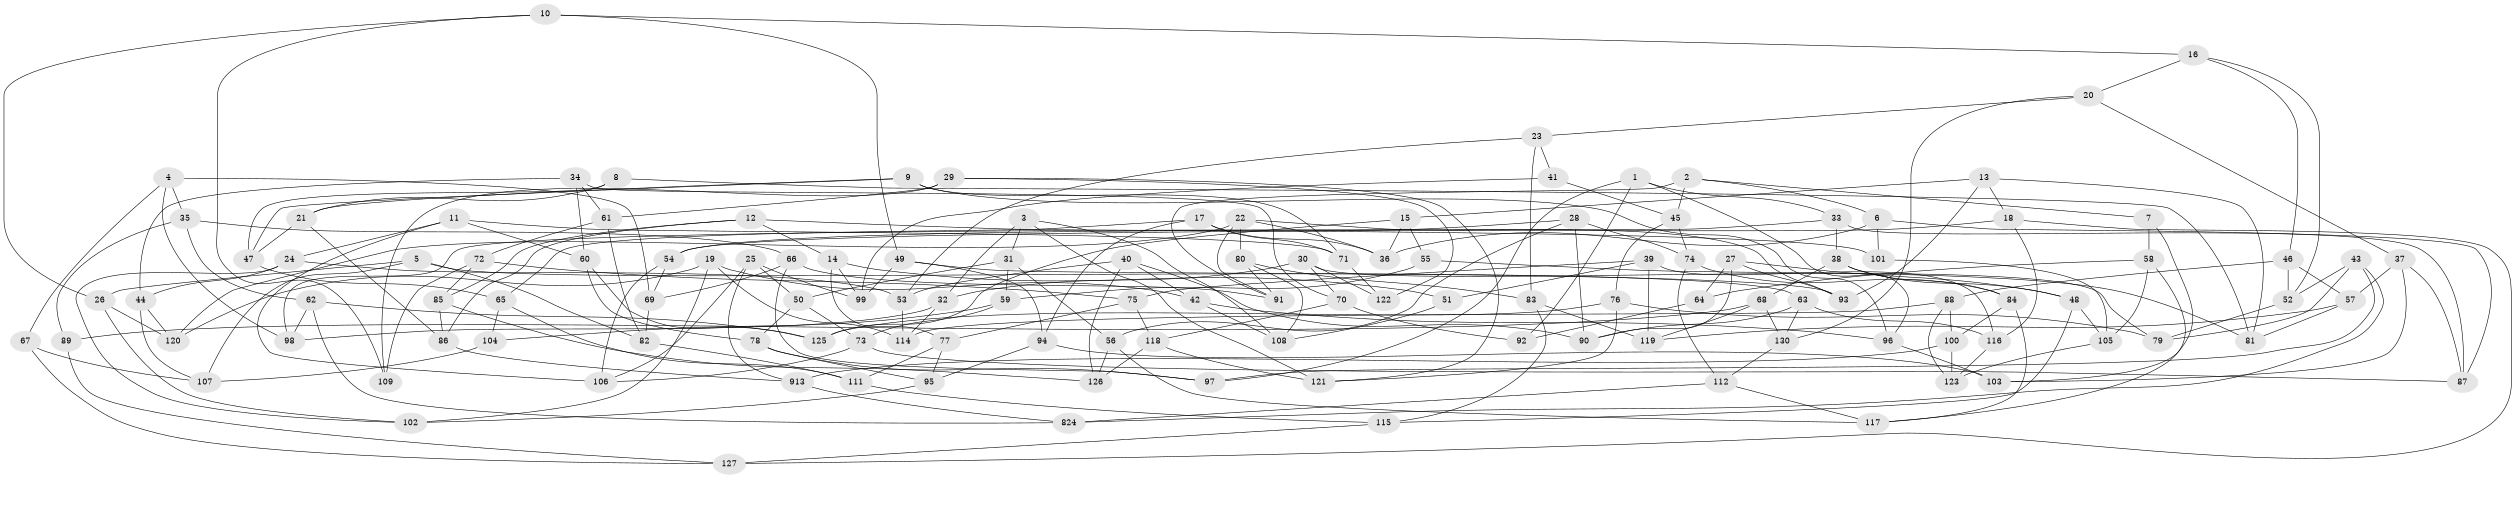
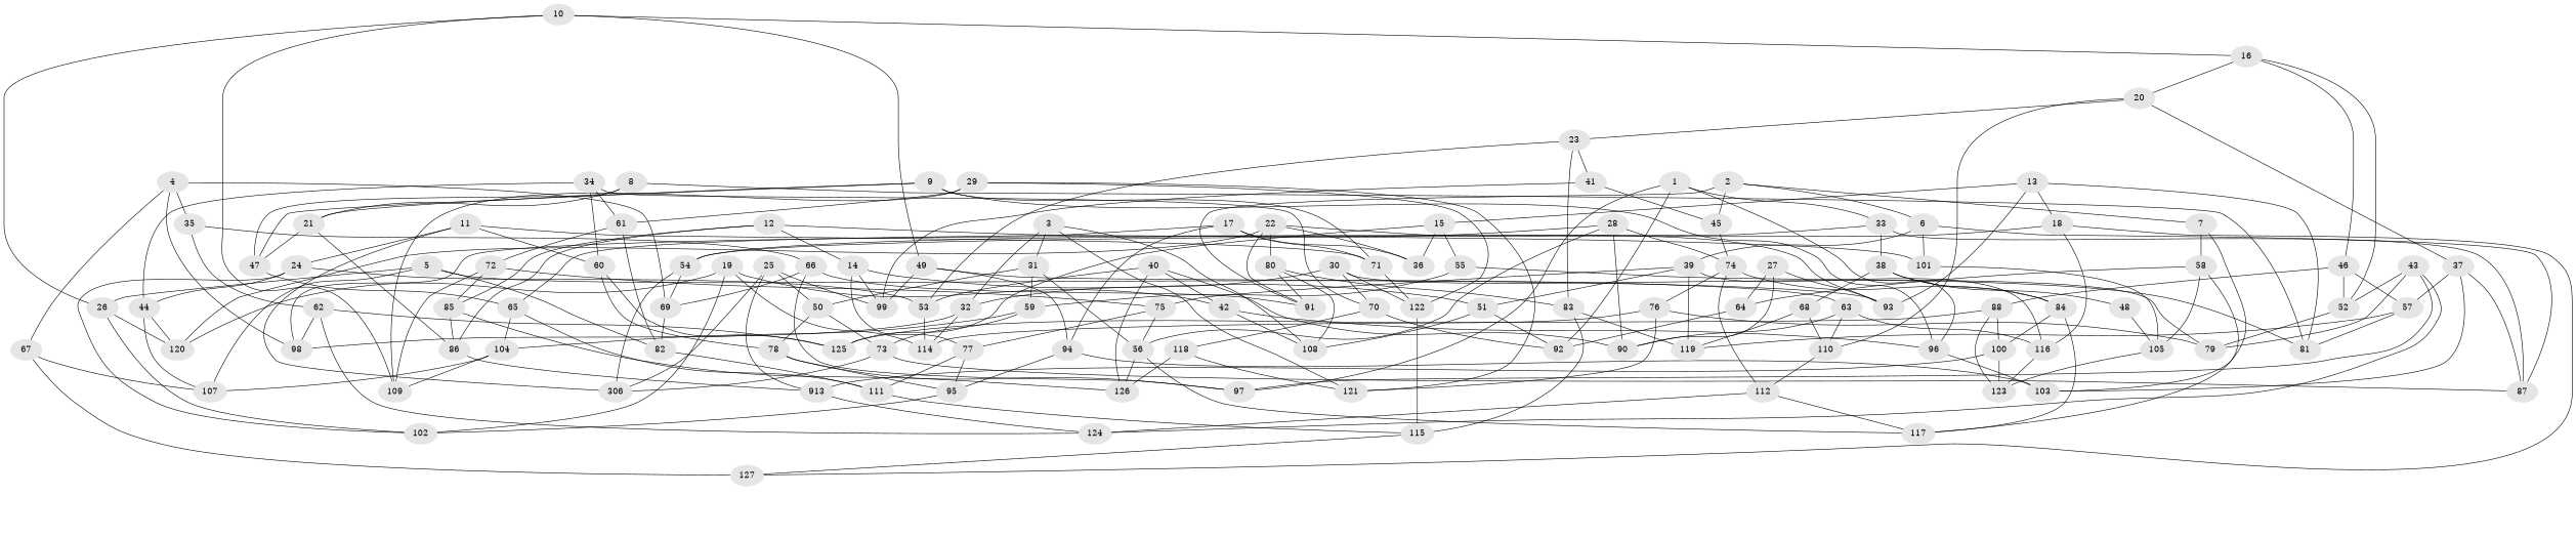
  graph {
    node [color=gray90 style=filled]
    1
    33
    92
    96
    97
    98
    87
    38
    103
    2
    6
    7
    45
    91
    36
    101
    58
    74
    76
    3
    31
    32
    108
    121
    50
    56
    59
    114
    4
    35
    67
    69
    62
    66
-   89
    107
    127
    82
    5
    26
    63
    102
    120
    116
-   110 [label=130]
+   110
    90
    111
    105
    64
    117
    8
    21
    47
    81
    86
    41
    99
    65
    9
    71
    122
    10
    16
    49
    109
    20
    46
    52
    93
    94
    11
    24
    60
-   106
+   106 [label=306]
    53
    44
    125
    78
    12
    14
    85
    51
    77
    126
    n85 [label=913]
    13
    15
    18
    55
    54
    95
    23
    37
    57
    88
    79
    17
    104
    123
    19
    42
    83
    112
    22
    80
    119
    115
    25
    73
-   124 [label=824]
+   124
    27
    48
    28
    84
    29
    61
    72
    30
    70
    118
    68
    34
    100
    39
    75
    40
    43
    1 -- 33
    1 -- 92
    1 -- 96
    1 -- 97
    33 -- 98
    33 -- 87
    33 -- 38
    96 -- 103
    38 -- 48
    38 -- 84
    38 -- 68
    2 -- 6
    2 -- 7
    2 -- 45
    2 -- 91
    6 -- 87
-   6 -- 36
+   6 -- 39
    6 -- 101
    7 -- 103
    7 -- 58
    45 -- 74
-   45 -- 76
+   74 -- 76
    101 -- 105
    58 -- 105
    58 -- 64
    58 -- 117
    74 -- 112
    74 -- 84
    76 -- 121
    76 -- 125
    76 -- 79
    3 -- 31
    3 -- 32
    3 -- 108
    3 -- 121
    31 -- 50
    31 -- 56
    31 -- 59
    32 -- 98
    32 -- 114
    50 -- 78
    50 -- 73
    56 -- 117
    56 -- 126
    59 -- 104
    59 -- 73
    4 -- 98
    4 -- 35
    4 -- 67
    4 -- 69
    35 -- 62
    35 -- 66
-   35 -- 89
    67 -- 107
    67 -- 127
    69 -- 82
    62 -- 98
    62 -- 125
    62 -- 124
    66 -- 97
    66 -- 91
    66 -- 69
-   89 -- 127
    82 -- 111
    5 -- 107
    5 -- 82
    5 -- 26
    5 -- 63
    26 -- 102
    26 -- 120
    63 -- 116
    63 -- 110
    63 -- 90
    116 -- 123
    110 -- 112
    111 -- 115
    105 -- 123
    64 -- 92
    8 -- 21
    8 -- 47
    8 -- 81
    21 -- 47
    21 -- 86
    47 -- 65
    86 -- n85
    41 -- 45
    41 -- 99
    65 -- 111
    65 -- 104
    9 -- 96
    9 -- 21
    9 -- 47
    9 -- 71
    71 -- 122
    10 -- 26
    10 -- 16
    10 -- 49
    10 -- 109
    16 -- 20
    16 -- 46
    16 -- 52
    49 -- 99
    49 -- 93
    49 -- 94
    20 -- 110
    20 -- 23
    20 -- 37
    46 -- 52
    46 -- 57
    46 -- 88
    52 -- 79
    94 -- 103
    94 -- 95
    11 -- 71
    11 -- 24
    11 -- 60
    11 -- 106
    24 -- 102
    24 -- 53
    24 -- 44
    60 -- 125
    60 -- 78
    53 -- 114
    44 -- 107
    44 -- 120
    78 -- 97
    78 -- 95
    12 -- 101
    12 -- 86
    12 -- 14
    12 -- 85
    14 -- 99
    14 -- 51
    14 -- 77
    85 -- 86
    85 -- 126
+   51 -- 92
    51 -- 108
    77 -- 111
    77 -- 95
    n85 -- 124
    13 -- 81
    13 -- 93
    13 -- 15
    13 -- 18
    15 -- 36
    15 -- 125
    15 -- 55
    18 -- 127
    18 -- 116
    18 -- 54
    55 -- 59
    55 -- 81
    54 -- 69
    54 -- 106
    95 -- 102
    23 -- 41
    23 -- 53
    23 -- 83
    37 -- 87
    37 -- 103
    37 -- 57
    57 -- 81
    57 -- 119
    88 -- 114
    88 -- 123
    88 -- 100
    17 -- 36
    17 -- 65
    17 -- 71
    17 -- 94
    104 -- 107
+   104 -- 109
    19 -- 114
    19 -- 102
    19 -- 120
    19 -- 42
    42 -- 96
    42 -- 108
    83 -- 119
    83 -- 115
    112 -- 117
    112 -- 124
    22 -- 91
    22 -- 36
    22 -- 120
    22 -- 93
    22 -- 80
    80 -- 91
    80 -- 108
    80 -- 83
    115 -- 127
    25 -- 50
    25 -- 99
    25 -- 106
    25 -- n85
    73 -- 87
    73 -- 106
    27 -- 90
    27 -- 64
    27 -- 93
-   27 -- 48
    48 -- 105
-   48 -- 115
+   122 -- 115
    28 -- 74
    28 -- 56
    28 -- 90
    28 -- 54
    84 -- 117
    84 -- 100
    29 -- 121
    29 -- 122
    29 -- 109
    29 -- 61
    61 -- 82
    61 -- 72
    72 -- 109
    72 -- 85
    72 -- 75
    30 -- 32
    30 -- 122
    30 -- 79
    30 -- 70
    70 -- 92
    70 -- 118
    118 -- 121
    118 -- 126
-   68 -- 89
    68 -- 110
    68 -- 119
    34 -- 60
    34 -- 44
    34 -- 61
    34 -- 70
    100 -- n85
    100 -- 123
    39 -- 116
    39 -- 51
    39 -- 119
    39 -- 75
    75 -- 77
-   75 -- 118
+   75 -- 56
    40 -- 90
    40 -- 53
    40 -- 126
    40 -- 42
    43 -- 97
    43 -- 52
    43 -- 79
    43 -- 124
  }
